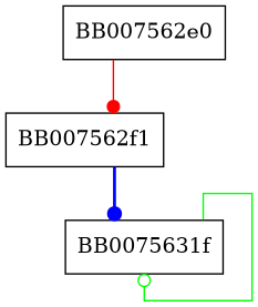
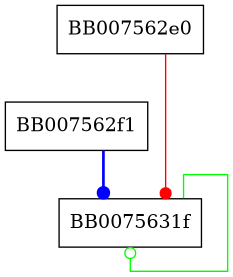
  digraph {
    splines=ortho
    node [shape=box]
    edge [arrowhead=dot style=solid]
    BB007562e0
    BB007562f1
    BB0075631f
-   BB007562e0 -> BB007562f1 [color=red]
+   BB007562e0 -> BB0075631f [color=red]
    BB007562f1 -> BB0075631f [color=blue style=bold]
    BB0075631f -> BB0075631f [arrowhead=odot color=green]
  }
